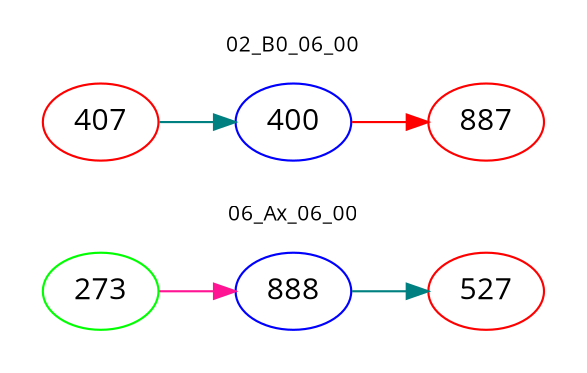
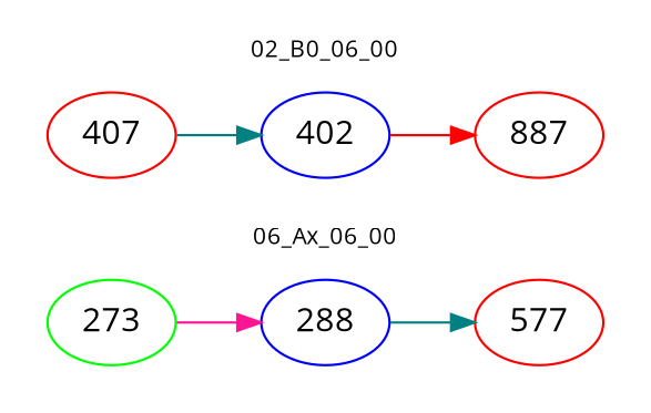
  digraph {
    fontname="Open Sans"
    rankdir=LR
    node [color=red fontname="Open Sans"]
    edge [color=teal fontname="Open Sans"]
    n1 [color=green label=273]
-   n2 [color=blue label=888]
-   n3 [label=527]
+   n2 [color=blue label=288]
+   n3 [label=577]
    n4 [label=407]
-   n5 [color=blue label=400]
+   n5 [color=blue label=402]
    n6 [label=887]
    subgraph cluster_1 {
      color=white
      fontsize=10
      label="06_Ax_06_00"
      n1
      n2
      n3
    }
    subgraph cluster_2 {
      color=white
      fontsize=10
      label="02_B0_06_00"
      n4
      n5
      n6
    }
    n1 -> n2 [color=deeppink]
    n2 -> n3
    n4 -> n5
    n5 -> n6 [color=red]
  }
